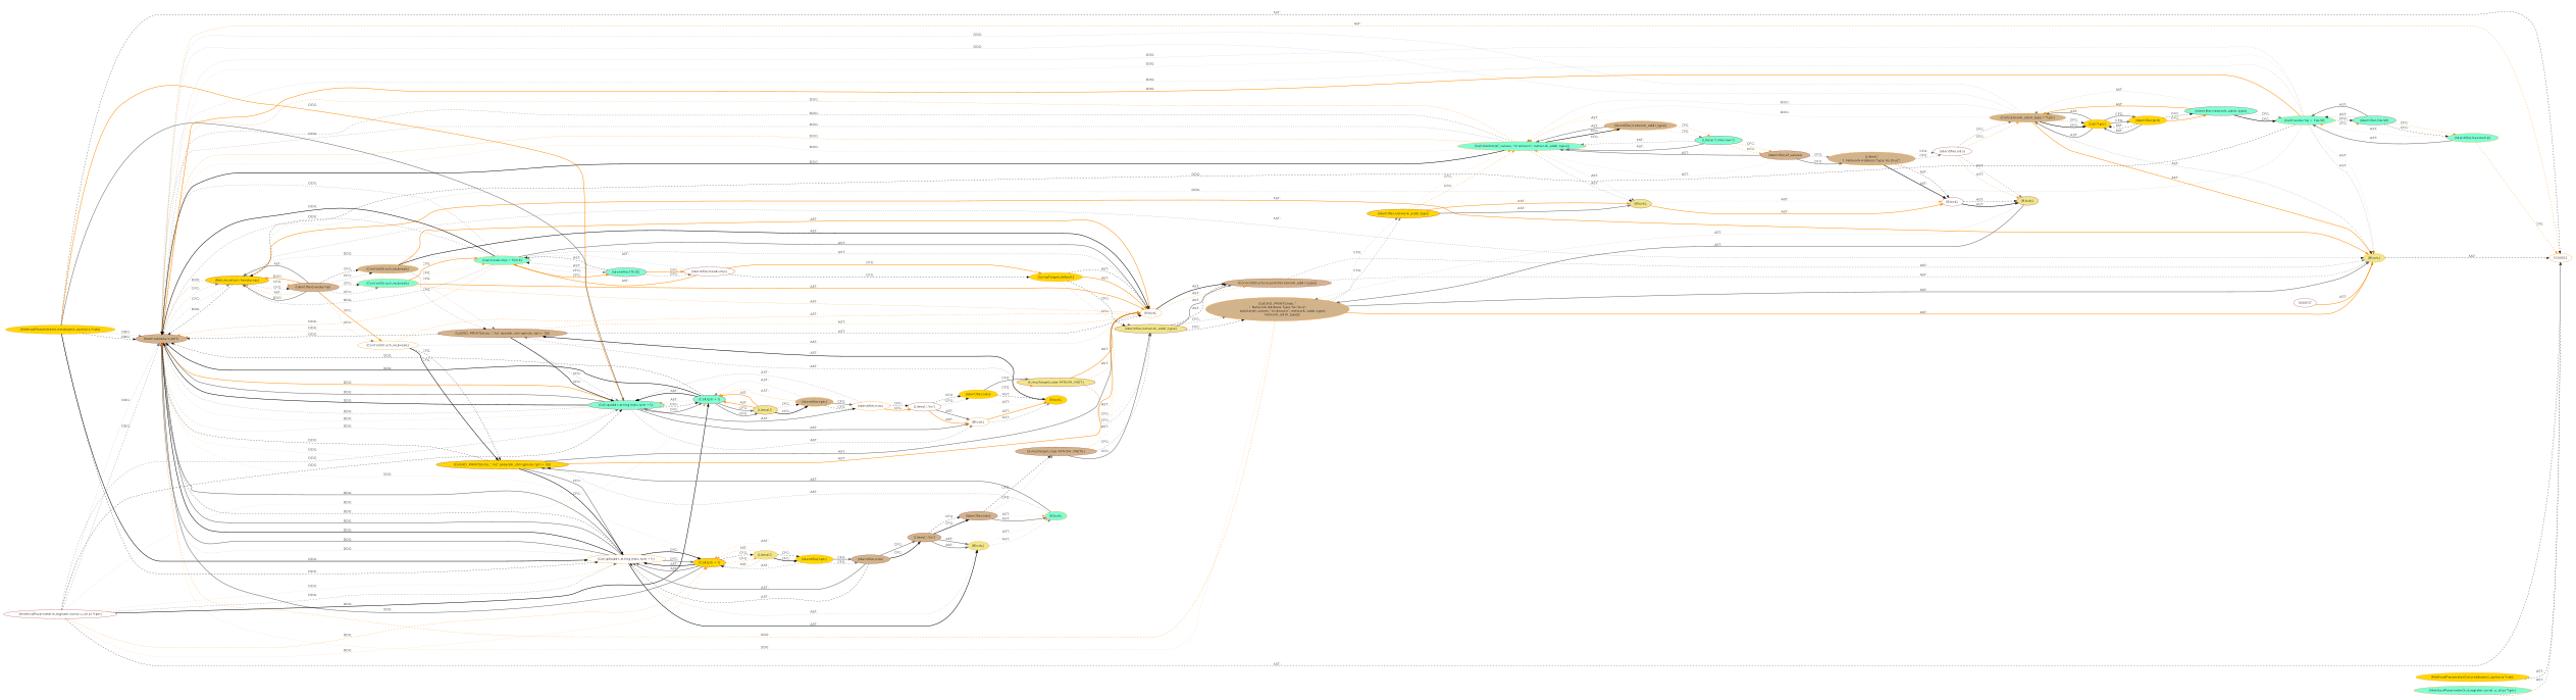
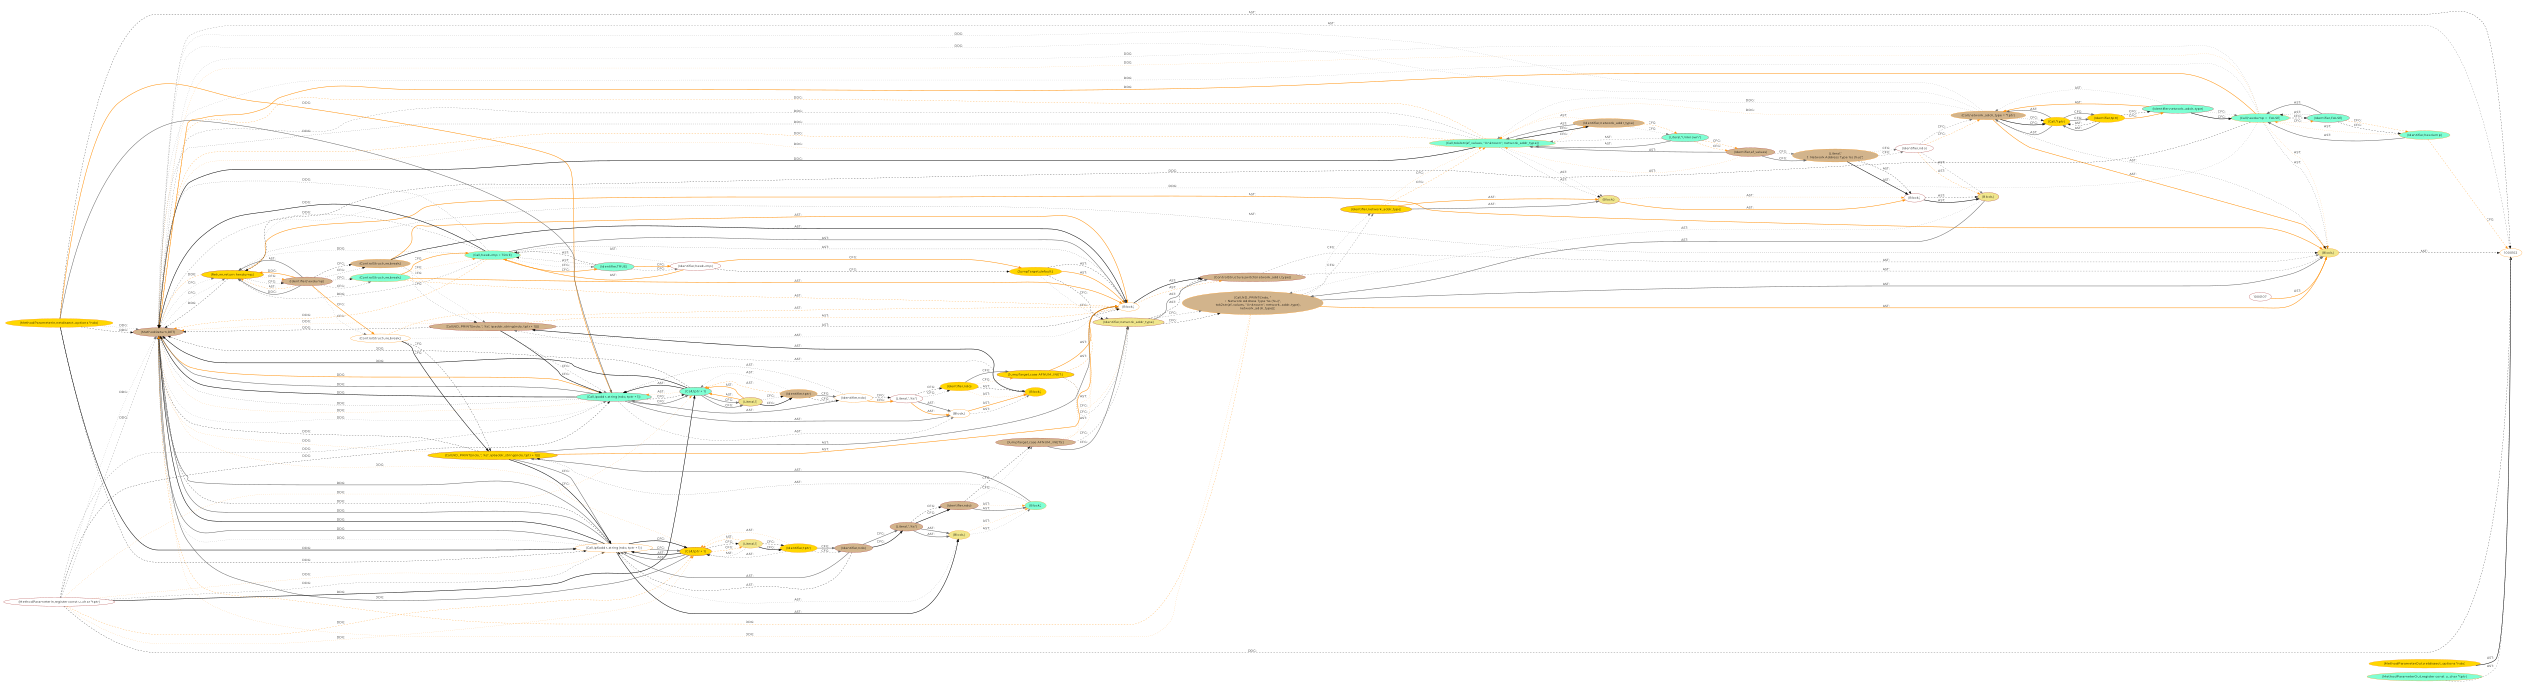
  digraph {
    fontname=Montserrat
    rankdir=LR
    node [color=brown fillcolor=tan fontname=Montserrat style=filled]
    edge [color=gray40 fontname=Montserrat style=bold]
    n1 [label="(MethodReturn,RET)"]
    n2 [fillcolor=gold label="(Return,return hexdump;)"]
    1000102 [color=darkorange fillcolor=white]
    n4 [color=darkorange fillcolor=khaki label="(Block,)"]
    n5 [label="(Identifier,hexdump)"]
    n6 [color=darkorange fillcolor=gold label="(MethodParameterIn,netdissect_options *ndo)"]
    n7 [fillcolor=aquamarine label="(Call,ipaddr_string(ndo, tptr + 1))"]
    n8 [color=darkorange fillcolor=white label="(Call,ip6addr_string(ndo, tptr + 1))"]
    n9 [fillcolor=aquamarine label="(Call,tptr + 1)"]
    n10 [color=darkorange fillcolor=white label="(Block,)"]
    n11 [fillcolor=gold label="(Call,tptr + 1)"]
    n12 [color=darkorange fillcolor=khaki label="(Block,)"]
    n13 [color=darkorange fillcolor=gold label="(MethodParameterOut,netdissect_options *ndo)"]
    n14 [color=darkorange fillcolor=gold label="(Call,*tptr)"]
    n15 [color=darkorange fillcolor=gold label="(Identifier,tptr)"]
    n16 [color=darkorange label="(Call,network_addr_type = *tptr)"]
    n17 [fillcolor=aquamarine label="(Identifier,network_addr_type)"]
    n18 [color=darkorange fillcolor=aquamarine label="(Call,tok2str(af_values, \"Unknown\", network_addr_type))"]
    n19 [color=darkorange fillcolor=aquamarine label="(Call,hexdump =  FALSE)"]
    n20 [fillcolor=khaki label="(Block,)"]
    n21 [color=darkorange label="(Identifier,network_addr_type)"]
    n22 [fillcolor=aquamarine label="(Identifier,FALSE)"]
    n23 [fillcolor=khaki label="(Block,)"]
    n24 [color=darkorange label="(Call,ND_PRINT((ndo, \"\n\t  Network Address Type %s (%u)\",\n            tok2str(af_values, \"Unknown\", network_addr_type),\n           network_addr_type)))"]
    n25 [fillcolor=gold label="(Identifier,network_addr_type)"]
    n26 [fillcolor=white label="(Identifier,ndo)"]
    n27 [fillcolor=white label="(Block,)"]
    n28 [color=darkorange label="(Literal,\"\n\t  Network Address Type %s (%u)\")"]
    n29 [fillcolor=aquamarine label="(Literal,\"Unknown\")"]
    n30 [label="(Identifier,af_values)"]
    n31 [fillcolor=white label="(MethodParameterIn,register const u_char *tptr)"]
    n32 [fillcolor=khaki label="(Literal,1)"]
    n33 [color=darkorange fillcolor=khaki label="(Literal,1)"]
    n34 [color=darkorange fillcolor=aquamarine label="(MethodParameterOut,register const u_char *tptr)"]
    n35 [fillcolor=khaki label="(Identifier,network_addr_type)"]
    n36 [label="(ControlStructure,switch(network_addr_type))"]
    n37 [color=darkorange fillcolor=white label="(Block,)"]
-   n38 [fillcolor=khaki label="(JumpTarget,case AFNUM_INET:)"]
+   n38 [fillcolor=gold label="(JumpTarget,case AFNUM_INET:)"]
    n39 [color=darkorange fillcolor=gold label="(Block,)"]
    n40 [label="(Call,ND_PRINT((ndo, \", %s\", ipaddr_string(ndo, tptr + 1))))"]
    n41 [color=darkorange fillcolor=gold label="(Identifier,ndo)"]
    n42 [fillcolor=white label="(Literal,\", %s\")"]
    n43 [color=darkorange fillcolor=white label="(Identifier,ndo)"]
    n44 [color=darkorange label="(Identifier,tptr)"]
    n45 [color=darkorange label="(ControlStructure,break;)"]
    n46 [label="(JumpTarget,case AFNUM_INET5:)"]
    n47 [color=darkorange fillcolor=aquamarine label="(Block,)"]
    n48 [fillcolor=gold label="(Call,ND_PRINT((ndo, \", %s\", ip6addr_string(ndo, tptr + 1))))"]
    n49 [label="(Identifier,ndo)"]
    n50 [label="(Literal,\", %s\")"]
    n51 [label="(Identifier,ndo)"]
    n52 [color=darkorange fillcolor=gold label="(Identifier,tptr)"]
    n53 [color=darkorange fillcolor=white label="(ControlStructure,break;)"]
    n54 [color=darkorange fillcolor=gold label="(JumpTarget,default:)"]
    n55 [fillcolor=aquamarine label="(Identifier,TRUE)"]
    n56 [color=darkorange fillcolor=aquamarine label="(Call,hexdump = TRUE)"]
    n57 [fillcolor=white label="(Identifier,hexdump)"]
    n58 [color=darkorange fillcolor=aquamarine label="(ControlStructure,break;)"]
    n59 [color=darkorange fillcolor=aquamarine label="(Identifier,hexdump)"]
    1000107 [fillcolor=white]
    n1 -> n2 [label="CFG: " style=dotted]
    n1 -> n2 [label="CFG: " style=dotted]
-   n1 -> 1000102 [color=darkorange label="AST: " style=dashed]
+   n1 -> 1000102 [label="AST: " style=dashed]
    n2 -> n1 [color=black label="DDG: " style=dashed]
    n2 -> n1 [color=darkorange label="DDG: " style=dashed]
    n2 -> n4 [color=darkorange label="AST: "]
    n2 -> n4 [color=black label="AST: " style=dotted]
    n2 -> n5 [color=darkorange label="CFG: " style=dotted]
    n2 -> n5 [color=black label="CFG: " style=dotted]
    n4 -> 1000102 [color=black label="AST: " style=dashed]
    n5 -> n2 [color=darkorange label="AST: " style=dashed]
    n5 -> n2 [label="DDG: "]
    n5 -> n2 [label="AST: "]
    n5 -> n2 [color=darkorange label="DDG: "]
    n5 -> n45 [color=black label="CFG: " style=dotted]
    n5 -> n45 [color=black label="CFG: " style=dashed]
    n5 -> n53 [color=darkorange label="CFG: "]
    n5 -> n53 [label="CFG: " style=dotted]
    n5 -> n58 [label="CFG: " style=dashed]
    n5 -> n58 [color=black label="CFG: " style=dotted]
    n6 -> n1 [color=black label="DDG: " style=dashed]
    n6 -> n1 [label="DDG: " style=dotted]
    n6 -> 1000102 [color=black label="AST: " style=dashed]
    n6 -> n7 [color=darkorange label="DDG: "]
    n6 -> n7 [label="DDG: "]
    n6 -> n8 [color=black label="DDG: "]
    n6 -> n8 [color=black label="DDG: " style=dashed]
    n7 -> n1 [label="DDG: " style=dotted]
    n7 -> n1 [color=darkorange label="DDG: "]
    n7 -> n1 [label="DDG: "]
    n7 -> n1 [color=black label="DDG: "]
    n7 -> n1 [color=black label="DDG: " style=dotted]
    n7 -> n1 [color=darkorange label="DDG: " style=dotted]
    n7 -> n9 [color=black label="CFG: " style=dashed]
    n7 -> n9 [label="CFG: "]
    n7 -> n10 [label="AST: " style=dashed]
    n7 -> n10 [label="AST: "]
    n8 -> n1 [label="DDG: " style=dotted]
    n8 -> n1 [label="DDG: "]
    n8 -> n1 [color=black label="DDG: " style=dashed]
    n8 -> n1 [label="DDG: "]
    n8 -> n1 [label="DDG: "]
    n8 -> n1 [color=black label="DDG: "]
    n8 -> n11 [color=black label="CFG: "]
    n8 -> n11 [label="CFG: "]
    n8 -> n12 [label="AST: " style=dotted]
    n8 -> n12 [color=black label="AST: "]
    n9 -> n1 [color=black label="DDG: "]
    n9 -> n1 [color=black label="DDG: " style=dashed]
    n9 -> n7 [color=black label="AST: "]
    n9 -> n7 [color=darkorange label="AST: " style=dotted]
    n9 -> n32 [label="CFG: "]
    n9 -> n32 [label="CFG: "]
    n10 -> n39 [color=darkorange label="AST: "]
    n10 -> n39 [label="AST: " style=dashed]
    n11 -> n1 [color=darkorange label="DDG: " style=dotted]
    n11 -> n1 [label="DDG: "]
    n11 -> n8 [color=black label="AST: "]
    n11 -> n8 [label="AST: "]
    n11 -> n33 [color=black label="CFG: " style=dashed]
    n11 -> n33 [color=darkorange label="CFG: " style=dashed]
    n12 -> n47 [label="AST: " style=dotted]
    n12 -> n47 [color=darkorange label="AST: " style=dotted]
-   n13 -> 1000102 [color=black label="AST: " style=dashed]
+   n13 -> 1000102 [color=black label="AST: "]
    n14 -> n15 [label="CFG: "]
    n14 -> n15 [label="CFG: "]
    n14 -> n16 [label="AST: "]
    n14 -> n16 [label="AST: "]
    n15 -> n14 [color=black label="AST: " style=dashed]
    n15 -> n14 [label="AST: "]
    n15 -> n17 [color=darkorange label="CFG: "]
    n15 -> n17 [color=black label="CFG: " style=dashed]
    n16 -> n1 [label="DDG: " style=dotted]
    n16 -> n1 [label="DDG: " style=dotted]
    n16 -> n4 [color=darkorange label="AST: "]
    n16 -> n4 [color=black label="AST: " style=dotted]
    n16 -> n14 [color=black label="CFG: " style=dotted]
    n16 -> n14 [color=black label="CFG: "]
    n16 -> n18 [label="DDG: " style=dotted]
    n16 -> n18 [color=darkorange label="DDG: " style=dotted]
    n17 -> n16 [label="AST: " style=dotted]
    n17 -> n16 [color=darkorange label="AST: "]
    n17 -> n19 [label="CFG: " style=dotted]
    n17 -> n19 [color=black label="CFG: "]
    n18 -> n1 [color=black label="DDG: "]
    n18 -> n1 [color=darkorange label="DDG: " style=dashed]
    n18 -> n1 [label="DDG: " style=dashed]
    n18 -> n1 [color=darkorange label="DDG: " style=dotted]
    n18 -> n1 [color=black label="DDG: " style=dotted]
    n18 -> n1 [color=darkorange label="DDG: " style=dashed]
    n18 -> n20 [color=black label="AST: " style=dotted]
    n18 -> n20 [label="AST: " style=dotted]
    n18 -> n21 [color=black label="CFG: "]
    n18 -> n21 [color=darkorange label="CFG: " style=dotted]
    n19 -> n1 [color=darkorange label="DDG: " style=dotted]
    n19 -> n1 [label="DDG: " style=dotted]
    n19 -> n1 [color=darkorange label="DDG: "]
    n19 -> n1 [label="DDG: " style=dotted]
    n19 -> n2 [label="DDG: " style=dotted]
    n19 -> n2 [color=black label="DDG: " style=dashed]
    n19 -> n4 [color=black label="AST: " style=dotted]
    n19 -> n4 [color=darkorange label="AST: " style=dotted]
    n19 -> n22 [color=black label="CFG: " style=dashed]
    n19 -> n22 [color=darkorange label="CFG: " style=dotted]
    n20 -> n27 [color=darkorange label="AST: "]
    n20 -> n27 [color=darkorange label="AST: " style=dotted]
    n21 -> n18 [color=darkorange label="AST: " style=dotted]
    n21 -> n18 [label="AST: "]
    n21 -> n29 [label="CFG: " style=dotted]
    n21 -> n29 [color=darkorange label="CFG: " style=dashed]
    n22 -> n19 [label="AST: "]
    n22 -> n19 [color=black label="AST: " style=dotted]
    n22 -> n59 [color=black label="CFG: " style=dashed]
    n22 -> n59 [color=darkorange label="CFG: " style=dashed]
    n23 -> n24 [label="AST: "]
    n23 -> n24 [label="AST: " style=dotted]
    n24 -> n1 [color=darkorange label="DDG: " style=dashed]
    n24 -> n1 [color=darkorange label="DDG: " style=dotted]
    n24 -> n4 [label="AST: "]
    n24 -> n4 [color=darkorange label="AST: "]
    n24 -> n25 [label="CFG: " style=dotted]
    n24 -> n25 [label="CFG: " style=dashed]
    n25 -> n18 [color=darkorange label="CFG: " style=dotted]
    n25 -> n18 [color=darkorange label="CFG: " style=dashed]
    n25 -> n20 [label="AST: "]
    n25 -> n20 [color=darkorange label="AST: "]
    n26 -> n16 [color=darkorange label="CFG: " style=dashed]
    n26 -> n16 [label="CFG: " style=dashed]
    n26 -> n23 [label="AST: " style=dashed]
    n26 -> n23 [color=darkorange label="AST: " style=dashed]
    n27 -> n23 [color=black label="AST: " style=dashed]
    n27 -> n23 [color=black label="AST: "]
    n28 -> n26 [label="CFG: " style=dashed]
    n28 -> n26 [label="CFG: " style=dotted]
    n28 -> n27 [color=black label="AST: " style=dashed]
    n28 -> n27 [color=black label="AST: "]
    n29 -> n18 [label="AST: " style=dashed]
    n29 -> n18 [label="AST: "]
    n29 -> n30 [color=darkorange label="CFG: " style=dashed]
    n29 -> n30 [color=darkorange label="CFG: " style=dashed]
    n30 -> n18 [color=darkorange label="AST: " style=dotted]
    n30 -> n18 [label="AST: "]
    n30 -> n28 [label="CFG: "]
    n30 -> n28 [label="CFG: " style=dashed]
    n31 -> n1 [label="DDG: " style=dashed]
    n31 -> n1 [label="DDG: " style=dotted]
-   n31 -> 1000102 [color=black label="AST: " style=dashed]
+   n31 -> 1000102 [color=black label="DDG: " style=dashed]
    n31 -> n7 [label="DDG: " style=dashed]
    n31 -> n7 [color=black label="DDG: " style=dashed]
    n31 -> n8 [color=darkorange label="DDG: " style=dotted]
    n31 -> n8 [label="DDG: " style=dashed]
    n31 -> n9 [color=darkorange label="DDG: " style=dotted]
    n31 -> n9 [color=black label="DDG: "]
    n31 -> n11 [color=darkorange label="DDG: " style=dashed]
    n31 -> n11 [color=darkorange label="DDG: " style=dotted]
    n32 -> n9 [color=darkorange label="AST: "]
    n32 -> n9 [color=darkorange label="AST: "]
    n32 -> n44 [color=black label="CFG: "]
    n32 -> n44 [color=black label="CFG: " style=dotted]
    n33 -> n11 [color=black label="AST: " style=dotted]
    n33 -> n11 [color=darkorange label="AST: " style=dashed]
    n33 -> n52 [color=black label="CFG: " style=dashed]
    n33 -> n52 [color=black label="CFG: "]
    n34 -> 1000102 [label="AST: " style=dashed]
    n35 -> n24 [color=black label="CFG: " style=dashed]
    n35 -> n24 [label="CFG: " style=dashed]
    n35 -> n36 [color=black label="AST: " style=dashed]
    n35 -> n36 [label="AST: "]
    n36 -> n4 [label="AST: " style=dashed]
    n36 -> n4 [label="AST: " style=dashed]
    n37 -> n36 [color=darkorange label="AST: " style=dashed]
    n37 -> n36 [color=black label="AST: "]
    n38 -> n35 [color=darkorange label="CFG: " style=dotted]
    n38 -> n35 [color=black label="CFG: " style=dotted]
    n38 -> n37 [color=darkorange label="AST: "]
    n38 -> n37 [color=darkorange label="AST: " style=dashed]
    n39 -> n40 [color=black label="AST: "]
    n39 -> n40 [label="AST: " style=dashed]
    n40 -> n1 [color=darkorange label="DDG: " style=dotted]
    n40 -> n1 [color=black label="DDG: " style=dashed]
    n40 -> n7 [color=black label="CFG: "]
    n40 -> n7 [label="CFG: " style=dashed]
    n40 -> n37 [color=darkorange label="AST: " style=dashed]
    n40 -> n37 [color=black label="AST: " style=dashed]
    n41 -> n38 [label="CFG: "]
    n41 -> n38 [color=darkorange label="CFG: " style=dotted]
    n41 -> n39 [color=darkorange label="AST: " style=dotted]
    n41 -> n39 [color=black label="AST: " style=dashed]
    n42 -> n10 [color=darkorange label="AST: "]
    n42 -> n10 [label="AST: "]
    n42 -> n41 [color=black label="CFG: " style=dotted]
    n42 -> n41 [color=black label="CFG: " style=dashed]
    n43 -> n7 [color=black label="AST: " style=dotted]
    n43 -> n7 [label="AST: "]
    n43 -> n42 [color=black label="CFG: " style=dashed]
    n43 -> n42 [color=darkorange label="CFG: "]
    n44 -> n9 [label="AST: " style=dotted]
    n44 -> n9 [color=darkorange label="AST: " style=dashed]
    n44 -> n43 [label="CFG: "]
    n44 -> n43 [color=black label="CFG: " style=dashed]
    n45 -> n37 [color=darkorange label="AST: "]
    n45 -> n37 [color=black label="AST: "]
    n45 -> n40 [label="CFG: " style=dotted]
    n45 -> n40 [color=black label="CFG: " style=dotted]
    n46 -> n35 [label="CFG: "]
    n46 -> n35 [label="CFG: " style=dashed]
    n46 -> n37 [color=darkorange label="AST: " style=dotted]
    n46 -> n37 [color=darkorange label="AST: " style=dotted]
    n47 -> n48 [label="AST: "]
    n47 -> n48 [color=black label="AST: " style=dotted]
    n48 -> n1 [color=black label="DDG: " style=dashed]
    n48 -> n1 [color=darkorange label="DDG: " style=dotted]
    n48 -> n8 [label="CFG: "]
    n48 -> n8 [color=black label="CFG: "]
    n48 -> n37 [label="AST: "]
    n48 -> n37 [color=darkorange label="AST: "]
    n49 -> n46 [color=black label="CFG: " style=dashed]
    n49 -> n46 [label="CFG: " style=dotted]
    n49 -> n47 [color=darkorange label="AST: " style=dotted]
    n49 -> n47 [label="AST: "]
    n50 -> n12 [label="AST: "]
    n50 -> n12 [label="AST: "]
    n50 -> n49 [color=black label="CFG: "]
    n50 -> n49 [color=black label="CFG: " style=dashed]
    n51 -> n8 [color=black label="AST: " style=dashed]
    n51 -> n8 [label="AST: "]
    n51 -> n50 [color=black label="CFG: "]
    n51 -> n50 [label="CFG: "]
    n52 -> n11 [label="AST: " style=dashed]
    n52 -> n11 [color=darkorange label="AST: " style=dotted]
    n52 -> n51 [label="CFG: "]
    n52 -> n51 [label="CFG: " style=dashed]
    n53 -> n37 [color=darkorange label="AST: " style=dashed]
    n53 -> n37 [label="AST: " style=dotted]
    n53 -> n48 [color=black label="CFG: "]
    n53 -> n48 [color=black label="CFG: " style=dashed]
    n54 -> n35 [label="CFG: " style=dotted]
    n54 -> n35 [color=black label="CFG: " style=dashed]
    n54 -> n37 [color=black label="AST: " style=dashed]
    n54 -> n37 [color=darkorange label="AST: "]
    n55 -> n56 [color=black label="AST: " style=dashed]
    n55 -> n56 [color=black label="AST: " style=dotted]
    n55 -> n57 [label="CFG: " style=dashed]
    n55 -> n57 [color=darkorange label="CFG: "]
    n56 -> n1 [color=darkorange label="DDG: " style=dashed]
    n56 -> n1 [label="DDG: " style=dashed]
    n56 -> n1 [color=black label="DDG: " style=dotted]
    n56 -> n1 [color=black label="DDG: "]
    n56 -> n2 [label="DDG: " style=dashed]
    n56 -> n2 [label="DDG: " style=dotted]
    n56 -> n37 [color=black label="AST: " style=dotted]
    n56 -> n37 [label="AST: "]
    n56 -> n55 [label="CFG: " style=dotted]
    n56 -> n55 [color=darkorange label="CFG: "]
    n57 -> n54 [color=darkorange label="CFG: "]
    n57 -> n54 [color=black label="CFG: " style=dashed]
    n57 -> n56 [label="AST: " style=dotted]
    n57 -> n56 [color=darkorange label="AST: "]
    n58 -> n37 [color=darkorange label="AST: "]
    n58 -> n37 [color=darkorange label="AST: " style=dashed]
    n58 -> n56 [color=darkorange label="CFG: "]
    n58 -> n56 [color=darkorange label="CFG: " style=dotted]
    n59 -> 1000102 [color=darkorange label="CFG: " style=dashed]
    n59 -> n19 [color=darkorange label="AST: " style=dotted]
    n59 -> n19 [label="AST: "]
    1000107 -> n4 [color=darkorange label="AST: "]
  }
